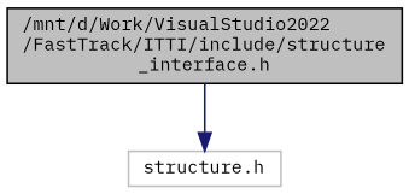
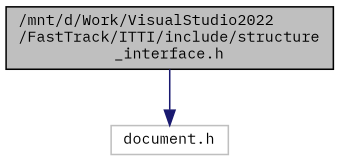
  digraph {
    fontname="IBM Plex Mono"
    node [fontname="IBM Plex Mono" fontsize=10 shape=record style=filled]
    n1 [color=black fillcolor=grey75 fontcolor=black height=0.2 label="/mnt/d/Work/VisualStudio2022\l/FastTrack/ITTI/include/structure\l_interface.h" width=0.4]
-   n2 [color=grey75 fillcolor=white height=0.2 label="structure.h" width=0.4]
+   n2 [color=grey75 fillcolor=white height=0.2 label="document.h" width=0.4]
    n1 -> n2 [color=midnightblue fontname="IBM Plex Mono" fontsize=10 labelfontname=Helvetica labelfontsize=10 style=solid]
  }
